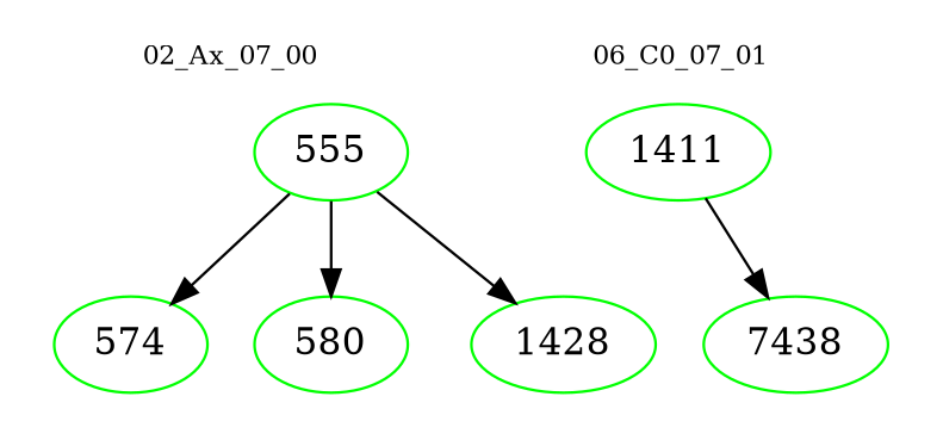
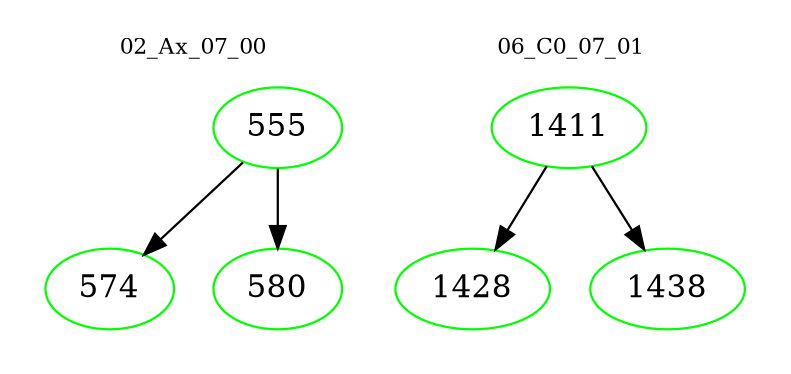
  digraph {
    node [color=green]
    edge [color=black]
    n1 [label=555]
    n2 [label=574]
    n3 [label=580]
    n4 [label=1411]
-   n5 [label=7438]
+   n5 [label=1438]
    n6 [label=1428]
    subgraph cluster_1 {
      color=white
      fontsize=10
      label="02_Ax_07_00"
      n1
      n2
      n3
    }
    subgraph cluster_2 {
      color=white
      fontsize=10
      label="06_C0_07_01"
      n4
      n5
      n6
    }
    n1 -> n2
    n1 -> n3
    n4 -> n5
-   n1 -> n6
+   n4 -> n6
  }
